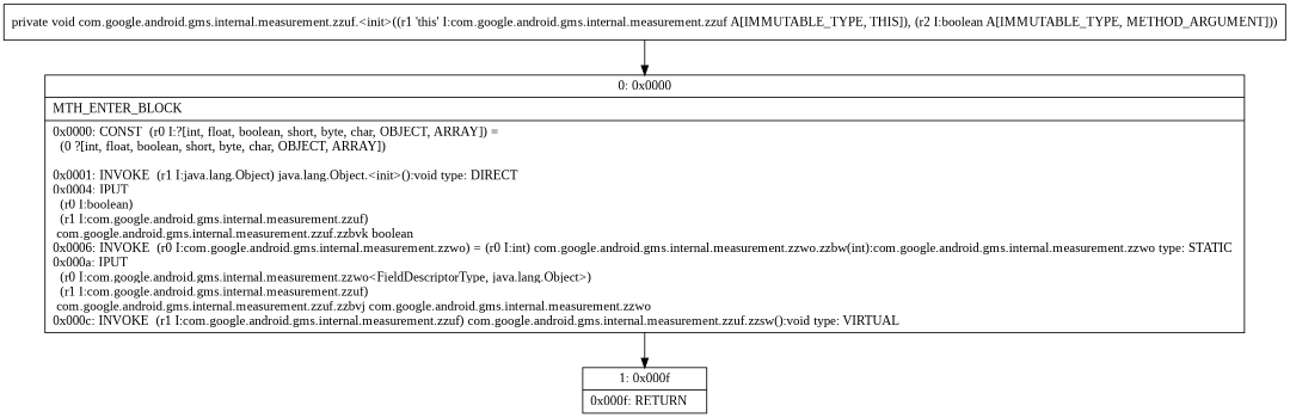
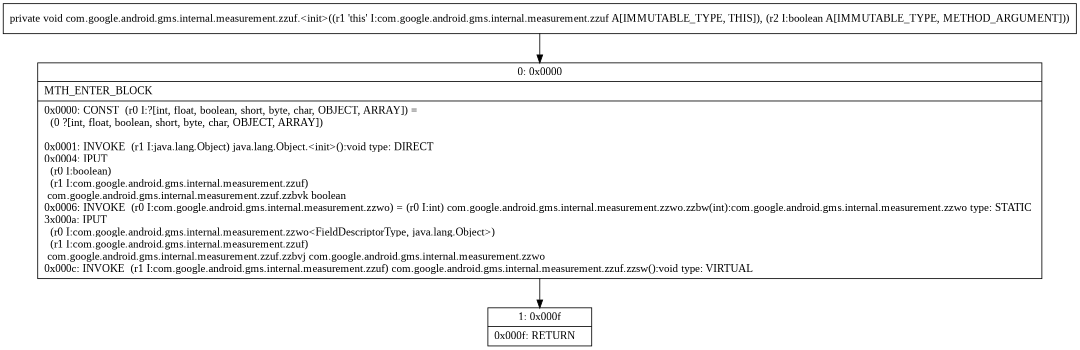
  digraph {
    fontname="Liberation Serif"
    node [shape=record fontname="Liberation Serif"]
    edge [fontname="Liberation Serif"]
-   n1 [label="{0\:\ 0x0000|MTH_ENTER_BLOCK\l|0x0000: CONST  (r0 I:?[int, float, boolean, short, byte, char, OBJECT, ARRAY]) = \l  (0 ?[int, float, boolean, short, byte, char, OBJECT, ARRAY])\l \l0x0001: INVOKE  (r1 I:java.lang.Object) java.lang.Object.\<init\>():void type: DIRECT \l0x0004: IPUT  \l  (r0 I:boolean)\l  (r1 I:com.google.android.gms.internal.measurement.zzuf)\l com.google.android.gms.internal.measurement.zzuf.zzbvk boolean \l0x0006: INVOKE  (r0 I:com.google.android.gms.internal.measurement.zzwo) = (r0 I:int) com.google.android.gms.internal.measurement.zzwo.zzbw(int):com.google.android.gms.internal.measurement.zzwo type: STATIC \l0x000a: IPUT  \l  (r0 I:com.google.android.gms.internal.measurement.zzwo\<FieldDescriptorType, java.lang.Object\>)\l  (r1 I:com.google.android.gms.internal.measurement.zzuf)\l com.google.android.gms.internal.measurement.zzuf.zzbvj com.google.android.gms.internal.measurement.zzwo \l0x000c: INVOKE  (r1 I:com.google.android.gms.internal.measurement.zzuf) com.google.android.gms.internal.measurement.zzuf.zzsw():void type: VIRTUAL \l}"]
+   n1 [label="{0\:\ 0x0000|MTH_ENTER_BLOCK\l|0x0000: CONST  (r0 I:?[int, float, boolean, short, byte, char, OBJECT, ARRAY]) = \l  (0 ?[int, float, boolean, short, byte, char, OBJECT, ARRAY])\l \l0x0001: INVOKE  (r1 I:java.lang.Object) java.lang.Object.\<init\>():void type: DIRECT \l0x0004: IPUT  \l  (r0 I:boolean)\l  (r1 I:com.google.android.gms.internal.measurement.zzuf)\l com.google.android.gms.internal.measurement.zzuf.zzbvk boolean \l0x0006: INVOKE  (r0 I:com.google.android.gms.internal.measurement.zzwo) = (r0 I:int) com.google.android.gms.internal.measurement.zzwo.zzbw(int):com.google.android.gms.internal.measurement.zzwo type: STATIC \l3x000a: IPUT  \l  (r0 I:com.google.android.gms.internal.measurement.zzwo\<FieldDescriptorType, java.lang.Object\>)\l  (r1 I:com.google.android.gms.internal.measurement.zzuf)\l com.google.android.gms.internal.measurement.zzuf.zzbvj com.google.android.gms.internal.measurement.zzwo \l0x000c: INVOKE  (r1 I:com.google.android.gms.internal.measurement.zzuf) com.google.android.gms.internal.measurement.zzuf.zzsw():void type: VIRTUAL \l}"]
    n2 [label="{1\:\ 0x000f|0x000f: RETURN   \l}"]
    n3 [label="{private void com.google.android.gms.internal.measurement.zzuf.\<init\>((r1 'this' I:com.google.android.gms.internal.measurement.zzuf A[IMMUTABLE_TYPE, THIS]), (r2 I:boolean A[IMMUTABLE_TYPE, METHOD_ARGUMENT])) }"]
    n1 -> n2
    n3 -> n1
  }
